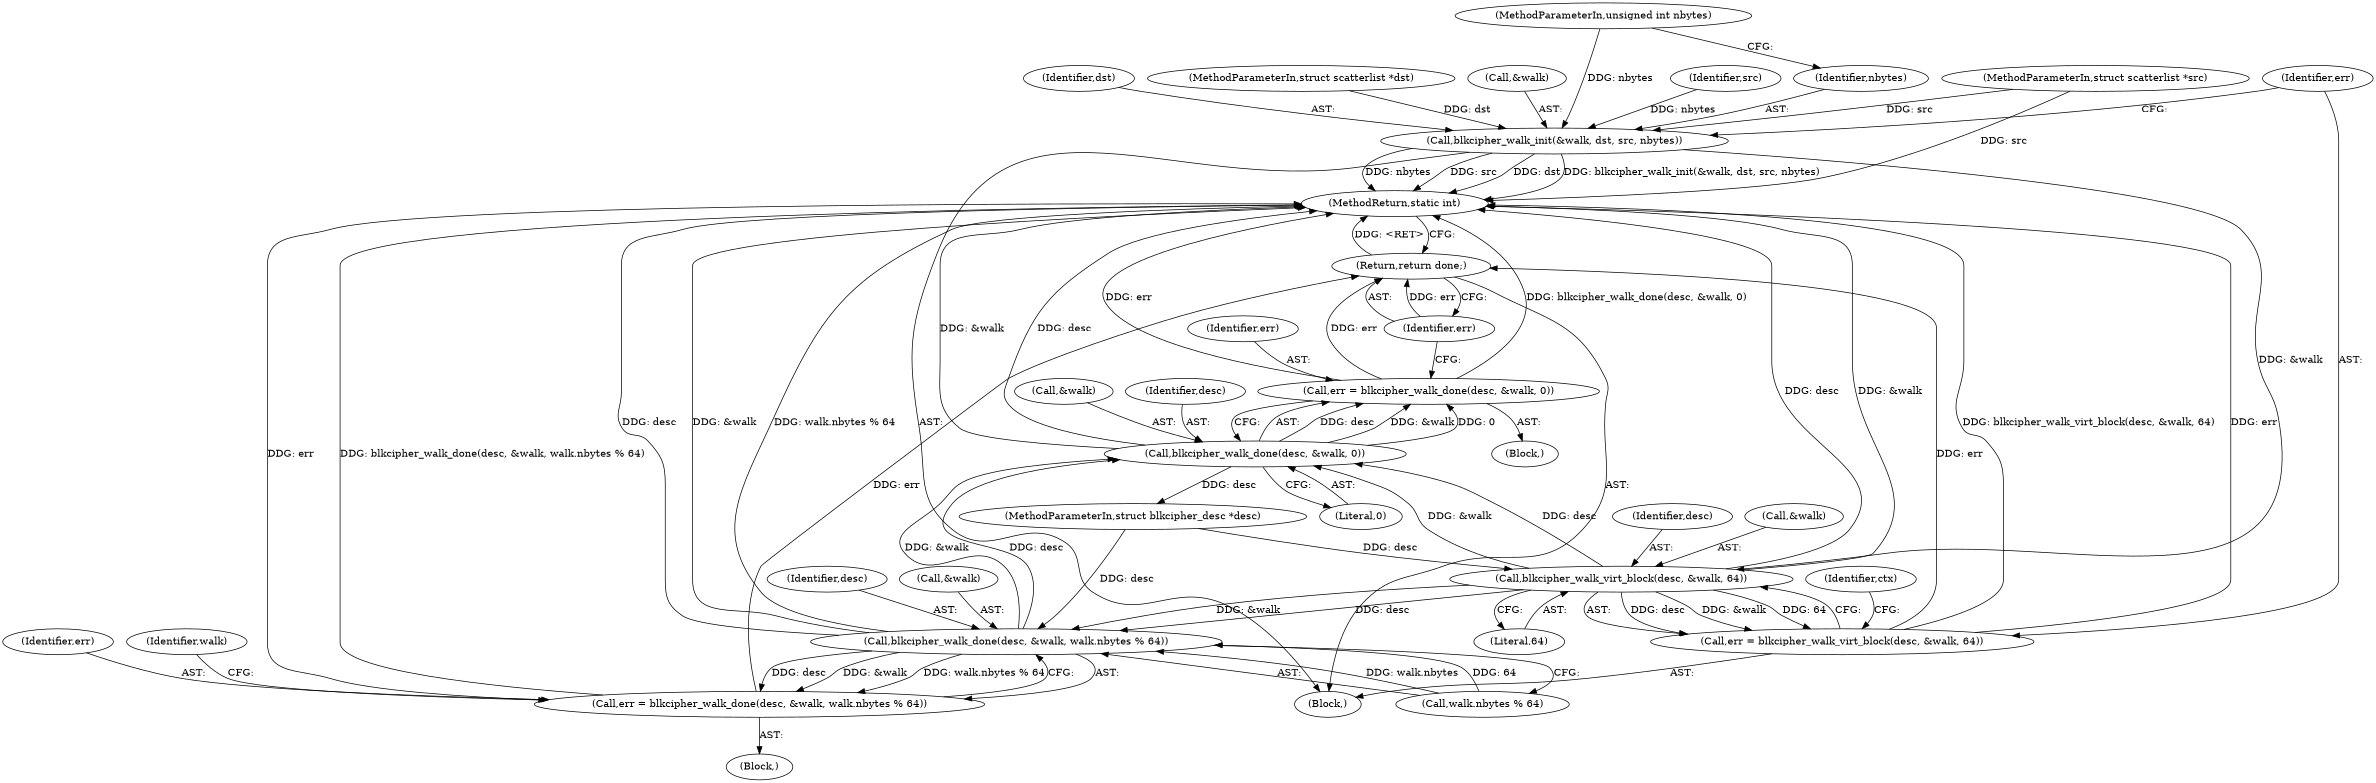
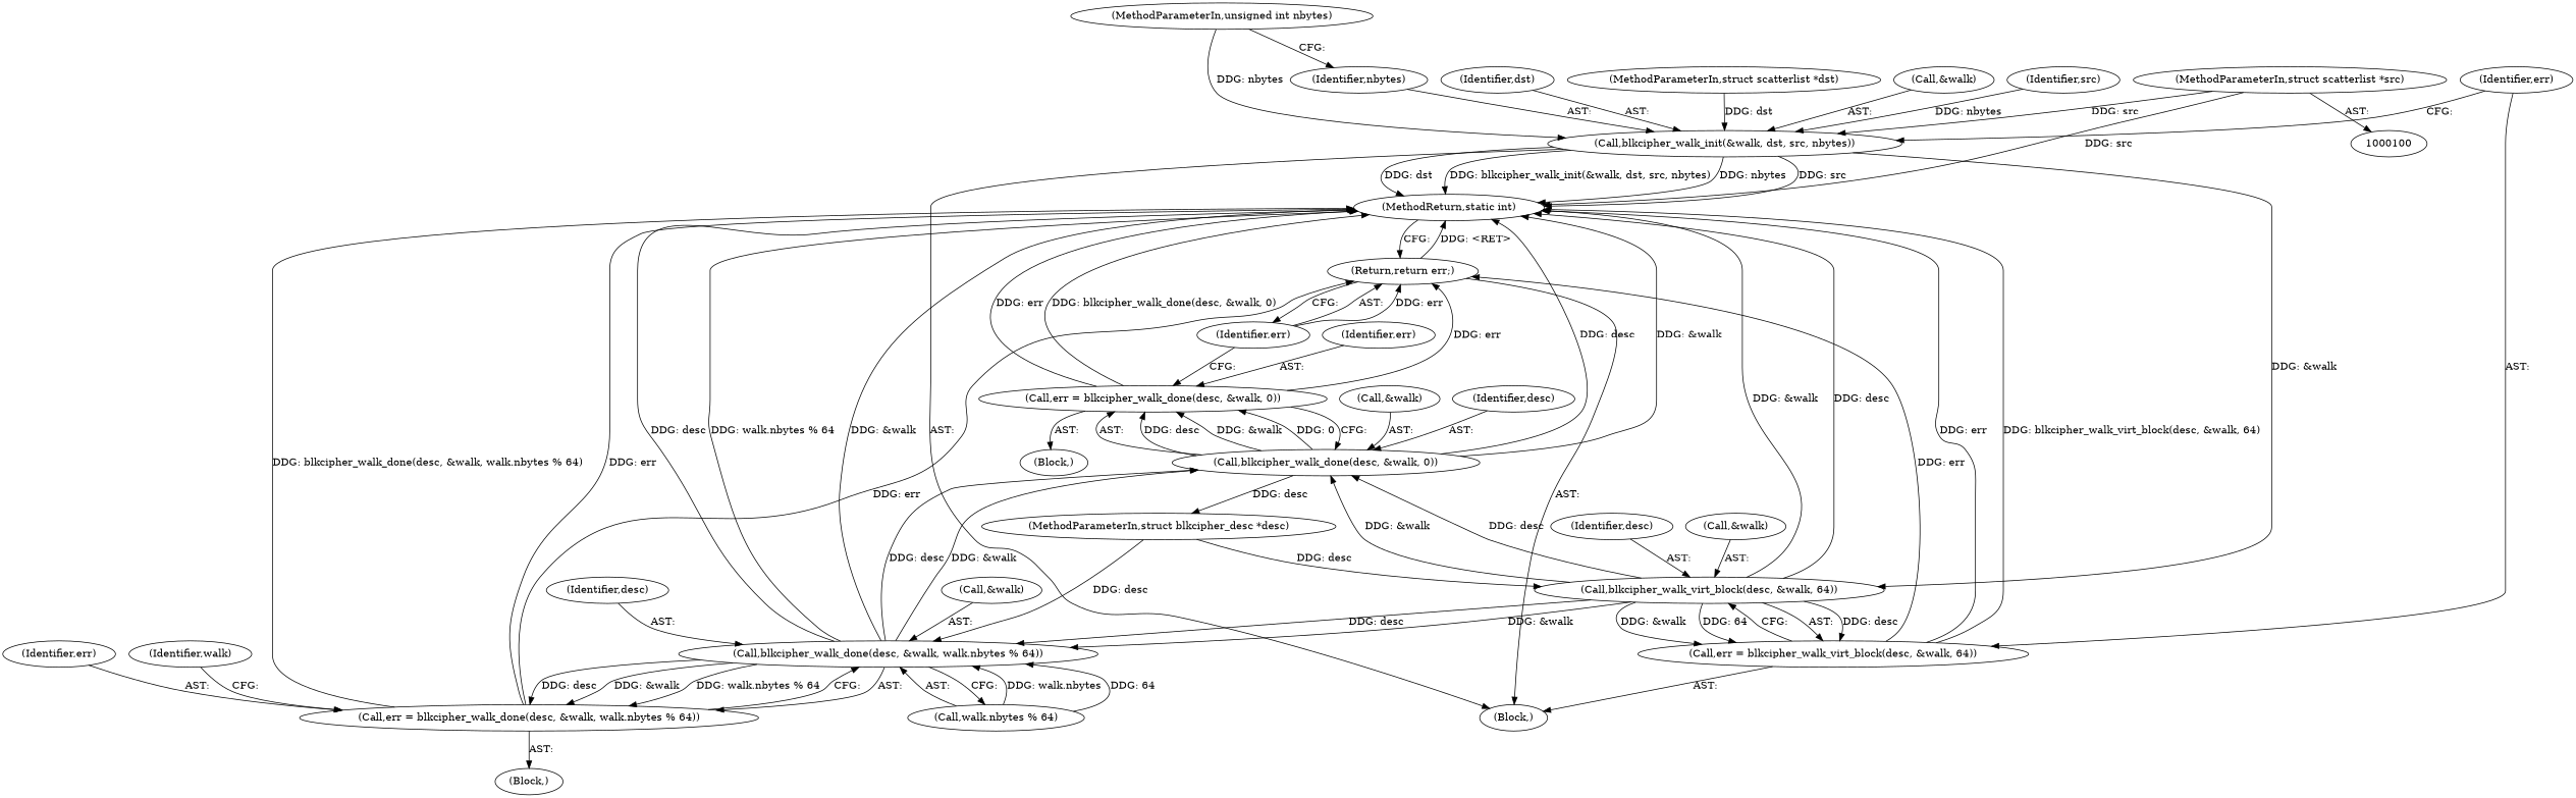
  digraph {
    n1 [label="(MethodParameterIn,struct scatterlist *src)"]
    n2 [label="(Call,blkcipher_walk_init(&walk, dst, src, nbytes))"]
    n3 [label="(MethodReturn,static int)"]
+   1000100
    n5 [label="(Call,blkcipher_walk_virt_block(desc, &walk, 64))"]
    n6 [label="(Block,)"]
-   n7 [label="(Return,return done;)"]
+   n7 [label="(Return,return err;)"]
    n8 [label="(Call,err = blkcipher_walk_virt_block(desc, &walk, 64))"]
    n9 [label="(Call,blkcipher_walk_done(desc, &walk, walk.nbytes % 64))"]
    n10 [label="(Call,blkcipher_walk_done(desc, &walk, 0))"]
-   n11 [label="(Literal,64)"]
    n12 [label="(Identifier,nbytes)"]
    n13 [label="(Call,err = blkcipher_walk_done(desc, &walk, walk.nbytes % 64))"]
    n14 [label="(Call,walk.nbytes % 64)"]
    n15 [label="(Call,err = blkcipher_walk_done(desc, &walk, 0))"]
-   n16 [label="(Literal,0)"]
    n17 [label="(MethodParameterIn,struct blkcipher_desc *desc)"]
    n18 [label="(Identifier,err)"]
    n19 [label="(Block,)"]
    n20 [label="(Block,)"]
    n21 [label="(MethodParameterIn,unsigned int nbytes)"]
    n22 [label="(Identifier,desc)"]
    n23 [label="(Call,&walk)"]
    n24 [label="(Identifier,dst)"]
    n25 [label="(Identifier,err)"]
    n26 [label="(Identifier,walk)"]
    n27 [label="(Identifier,err)"]
-   n28 [label="(Identifier,ctx)"]
    n29 [label="(MethodParameterIn,struct scatterlist *dst)"]
    n30 [label="(Identifier,desc)"]
    n31 [label="(Call,&walk)"]
    n32 [label="(Call,&walk)"]
    n33 [label="(Identifier,err)"]
    n34 [label="(Call,&walk)"]
    n35 [label="(Identifier,desc)"]
    n36 [label="(Identifier,src)"]
    n1 -> n2 [label="DDG: src"]
    n1 -> n3 [label="DDG: src"]
+   n1 -> 1000100 [label="AST: "]
    n2 -> n3 [label="DDG: src"]
    n2 -> n3 [label="DDG: dst"]
    n2 -> n3 [label="DDG: blkcipher_walk_init(&walk, dst, src, nbytes)"]
    n2 -> n3 [label="DDG: nbytes"]
    n2 -> n5 [label="DDG: &walk"]
    n2 -> n6 [label="AST: "]
    n3 -> n7 [label="CFG: "]
    n5 -> n3 [label="DDG: &walk"]
    n5 -> n3 [label="DDG: desc"]
    n5 -> n8 [label="AST: "]
    n5 -> n8 [label="DDG: desc"]
    n5 -> n8 [label="DDG: &walk"]
    n5 -> n8 [label="DDG: 64"]
    n5 -> n9 [label="DDG: desc"]
    n5 -> n9 [label="DDG: &walk"]
    n5 -> n10 [label="DDG: desc"]
    n5 -> n10 [label="DDG: &walk"]
-   n5 -> n11 [label="CFG: "]
    n7 -> n3 [label="DDG: <RET>"]
    n7 -> n6 [label="AST: "]
    n7 -> n18 [label="CFG: "]
    n8 -> n3 [label="DDG: err"]
    n8 -> n3 [label="DDG: blkcipher_walk_virt_block(desc, &walk, 64)"]
    n8 -> n5 [label="CFG: "]
    n8 -> n6 [label="AST: "]
    n8 -> n7 [label="DDG: err"]
    n9 -> n3 [label="DDG: walk.nbytes % 64"]
    n9 -> n3 [label="DDG: desc"]
    n9 -> n3 [label="DDG: &walk"]
    n9 -> n10 [label="DDG: desc"]
    n9 -> n10 [label="DDG: &walk"]
    n9 -> n13 [label="AST: "]
    n9 -> n13 [label="DDG: desc"]
    n9 -> n13 [label="DDG: &walk"]
    n9 -> n13 [label="DDG: walk.nbytes % 64"]
    n9 -> n14 [label="CFG: "]
    n10 -> n3 [label="DDG: &walk"]
    n10 -> n3 [label="DDG: desc"]
    n10 -> n15 [label="AST: "]
    n10 -> n15 [label="DDG: desc"]
    n10 -> n15 [label="DDG: &walk"]
    n10 -> n15 [label="DDG: 0"]
-   n10 -> n16 [label="CFG: "]
    n10 -> n17 [label="DDG: desc"]
-   n11 -> n5 [label="AST: "]
    n12 -> n2 [label="AST: "]
    n13 -> n3 [label="DDG: err"]
    n13 -> n3 [label="DDG: blkcipher_walk_done(desc, &walk, walk.nbytes % 64)"]
    n13 -> n7 [label="DDG: err"]
    n13 -> n9 [label="CFG: "]
    n13 -> n19 [label="AST: "]
    n14 -> n9 [label="AST: "]
    n14 -> n9 [label="DDG: walk.nbytes"]
    n14 -> n9 [label="DDG: 64"]
    n15 -> n3 [label="DDG: blkcipher_walk_done(desc, &walk, 0)"]
    n15 -> n3 [label="DDG: err"]
    n15 -> n7 [label="DDG: err"]
    n15 -> n10 [label="CFG: "]
    n15 -> n20 [label="AST: "]
-   n16 -> n10 [label="AST: "]
    n17 -> n5 [label="DDG: desc"]
    n17 -> n9 [label="DDG: desc"]
    n18 -> n7 [label="AST: "]
    n18 -> n7 [label="DDG: err"]
    n18 -> n15 [label="CFG: "]
    n21 -> n2 [label="DDG: nbytes"]
    n21 -> n12 [label="CFG: "]
    n22 -> n5 [label="AST: "]
    n23 -> n5 [label="AST: "]
    n24 -> n2 [label="AST: "]
    n25 -> n13 [label="AST: "]
    n26 -> n13 [label="CFG: "]
    n27 -> n15 [label="AST: "]
-   n28 -> n8 [label="CFG: "]
    n29 -> n2 [label="DDG: dst"]
    n30 -> n9 [label="AST: "]
    n31 -> n9 [label="AST: "]
    n32 -> n10 [label="AST: "]
    n33 -> n2 [label="CFG: "]
    n33 -> n8 [label="AST: "]
    n34 -> n2 [label="AST: "]
    n35 -> n10 [label="AST: "]
    n36 -> n2 [label="DDG: nbytes"]
  }
